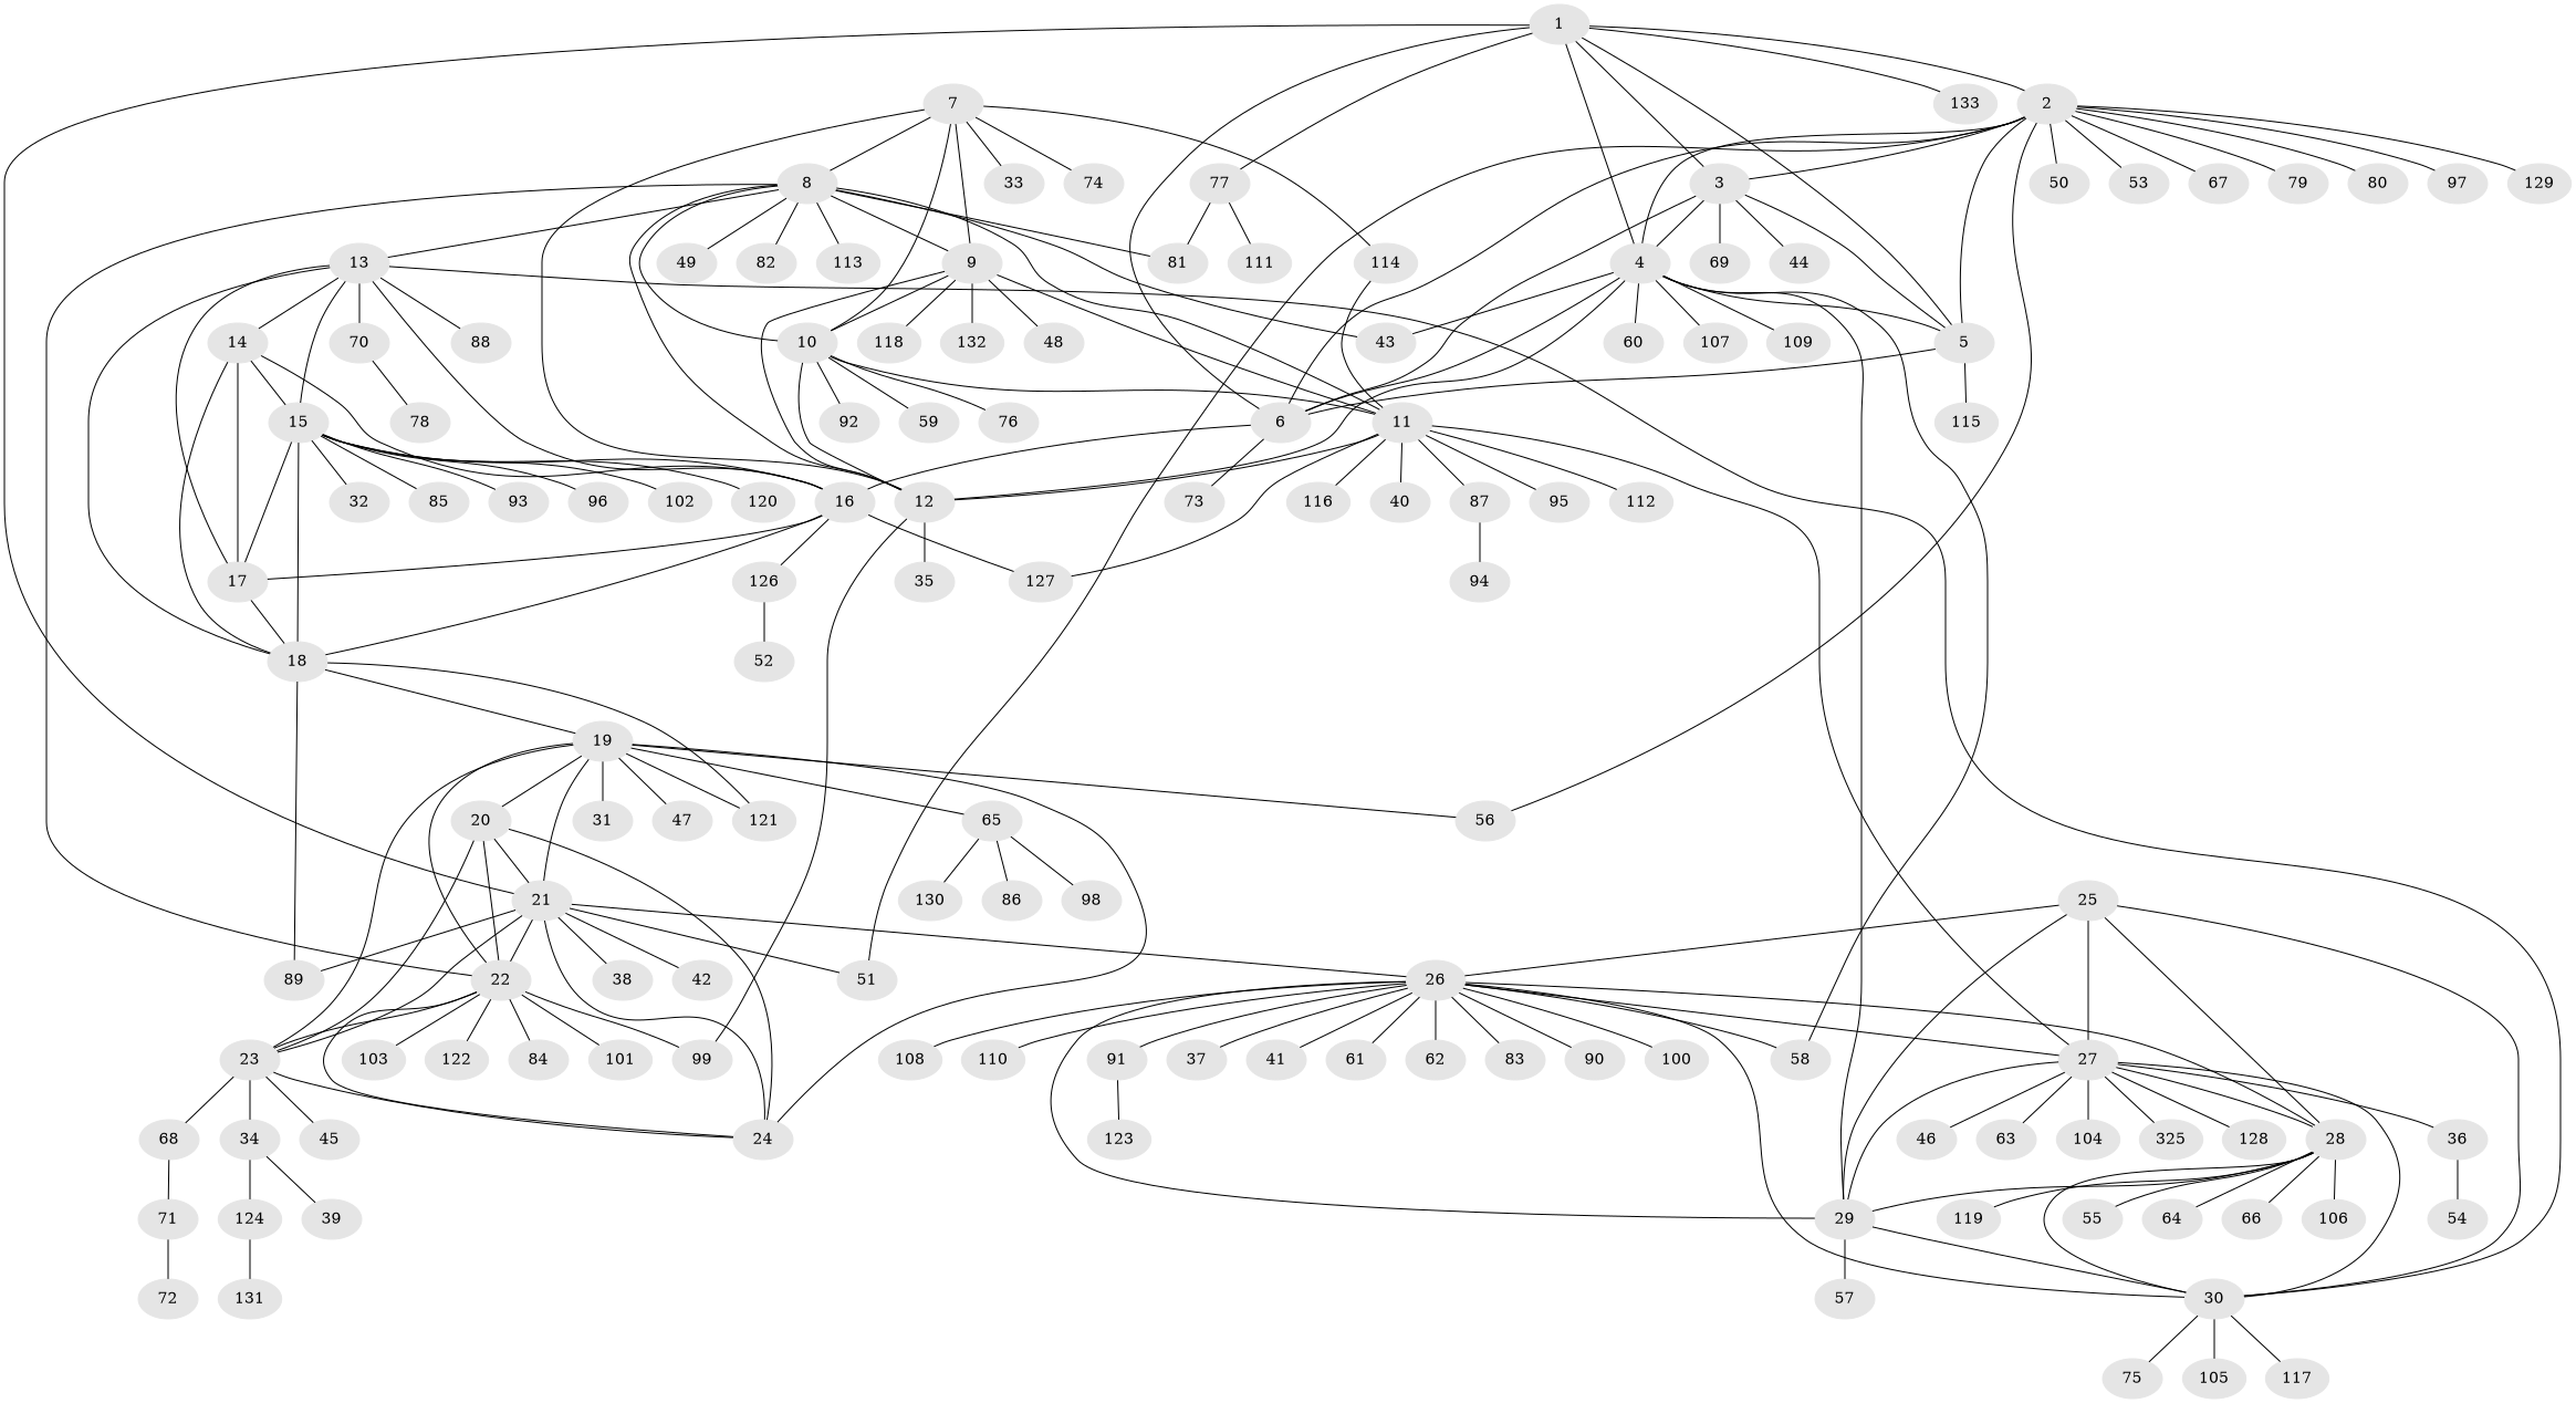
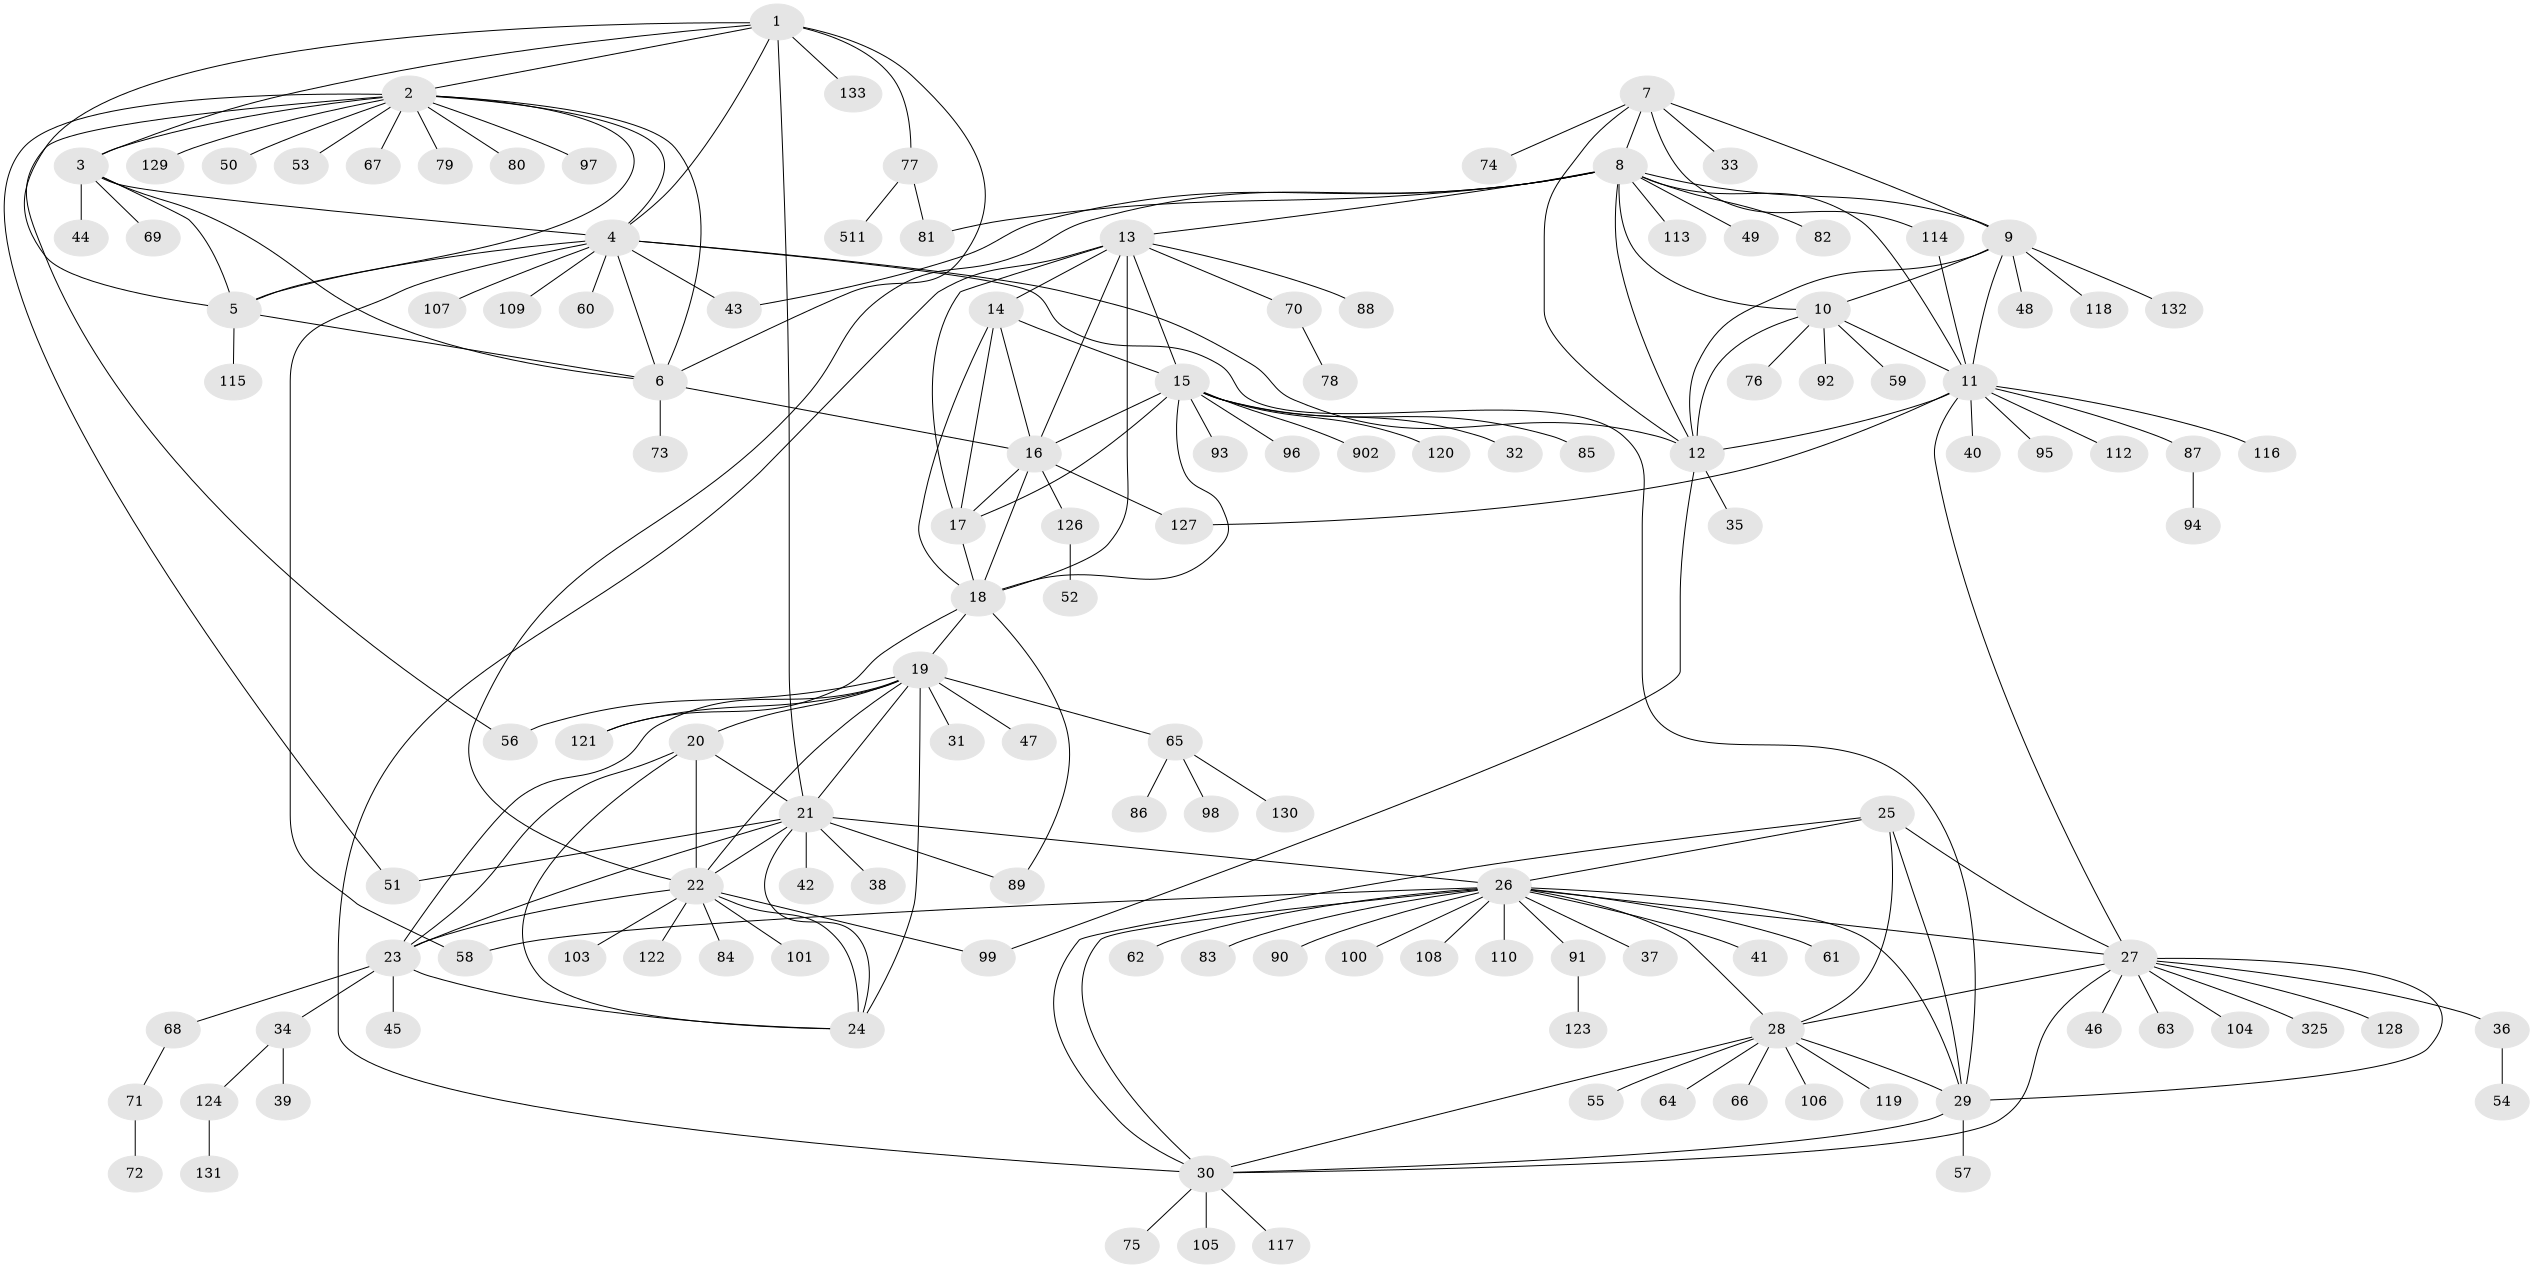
  graph {
    node [color=gray90 style=filled]
    1
    2
    3
    4
    5
    6
    21
    77
    133
    50
    51
    53
    56
    67
    79
    80
    97
    129
    44
    69
    12
    29
    43
    58
    60
    107
    109
    115
    16
    73
    22
    89
    23
    24
    26
    38
    42
    81
-   111
+   111 [label=511]
    35
    99
    30
    57
    127
    17
    18
    126
    7
    8
    9
    10
    33
    74
    114
    11
    13
    49
    82
    113
    48
    118
    132
    59
    76
    92
    27
    40
    87
    95
    112
    116
    14
    15
    70
    88
    84
    101
    103
    122
    28
    36
    46
    63
    104
    n85 [label=325]
    128
    94
    32
    85
    93
    96
-   102
+   102 [label=902]
    120
    19
    121
    75
    105
    117
    78
    52
    20
    31
    47
    65
    34
    45
    68
    86
    98
    130
    37
    41
    61
    62
    83
    90
    91
    100
    108
    110
    39
    124
    71
    25
    55
    64
    66
    106
    119
    123
    54
    131
    72
    1 -- 2
    1 -- 3
    1 -- 4
    1 -- 5
    1 -- 6
    1 -- 21
    1 -- 77
    1 -- 133
    2 -- 3
    2 -- 4
    2 -- 5
    2 -- 6
    2 -- 50
    2 -- 51
    2 -- 53
    2 -- 56
    2 -- 67
    2 -- 79
    2 -- 80
    2 -- 97
    2 -- 129
    3 -- 4
    3 -- 5
    3 -- 6
    3 -- 44
    3 -- 69
    4 -- 5
    4 -- 6
    4 -- 12
    4 -- 29
    4 -- 43
    4 -- 58
    4 -- 60
    4 -- 107
    4 -- 109
    5 -- 6
    5 -- 115
    6 -- 16
    6 -- 73
    21 -- 51
    21 -- 22
    21 -- 89
    21 -- 23
    21 -- 24
    21 -- 26
    21 -- 38
    21 -- 42
    77 -- 81
    77 -- 111
    12 -- 35
    12 -- 99
    29 -- 30
    29 -- 57
    16 -- 127
    16 -- 17
    16 -- 18
    16 -- 126
    22 -- 23
    22 -- 24
    22 -- 99
    22 -- 84
    22 -- 101
    22 -- 103
    22 -- 122
    23 -- 24
    23 -- 34
    23 -- 45
    23 -- 68
    26 -- 29
    26 -- 58
    26 -- 30
    26 -- 27
    26 -- 28
    26 -- 37
    26 -- 41
    26 -- 61
    26 -- 62
    26 -- 83
    26 -- 90
    26 -- 91
    26 -- 100
    26 -- 108
    26 -- 110
    30 -- 75
    30 -- 105
    30 -- 117
    17 -- 18
    18 -- 89
    18 -- 19
    18 -- 121
    126 -- 52
    7 -- 12
    7 -- 8
    7 -- 9
-   7 -- 10
    7 -- 33
    7 -- 74
    7 -- 114
    8 -- 12
    8 -- 43
    8 -- 22
    8 -- 81
    8 -- 9
    8 -- 10
    8 -- 11
    8 -- 13
    8 -- 49
    8 -- 82
    8 -- 113
    9 -- 12
    9 -- 10
    9 -- 11
    9 -- 48
    9 -- 118
    9 -- 132
    10 -- 12
    10 -- 11
    10 -- 59
    10 -- 76
    10 -- 92
    114 -- 11
    11 -- 12
    11 -- 127
    11 -- 27
    11 -- 40
    11 -- 87
    11 -- 95
    11 -- 112
    11 -- 116
    13 -- 16
    13 -- 30
    13 -- 17
    13 -- 18
    13 -- 14
    13 -- 15
    13 -- 70
    13 -- 88
    27 -- 29
    27 -- 30
    27 -- 28
    27 -- 36
    27 -- 46
    27 -- 63
    27 -- 104
    27 -- n85
    27 -- 128
    87 -- 94
    14 -- 16
    14 -- 17
    14 -- 18
    14 -- 15
    15 -- 16
    15 -- 17
    15 -- 18
    15 -- 32
    15 -- 85
    15 -- 93
    15 -- 96
    15 -- 102
    15 -- 120
    70 -- 78
    28 -- 29
    28 -- 30
    28 -- 55
    28 -- 64
    28 -- 66
    28 -- 106
    28 -- 119
    36 -- 54
    19 -- 21
    19 -- 56
    19 -- 22
    19 -- 23
    19 -- 24
    19 -- 121
    19 -- 20
    19 -- 31
    19 -- 47
    19 -- 65
    20 -- 21
    20 -- 22
    20 -- 23
    20 -- 24
    65 -- 86
    65 -- 98
    65 -- 130
    34 -- 39
    34 -- 124
    68 -- 71
    91 -- 123
    124 -- 131
    71 -- 72
    25 -- 29
    25 -- 26
    25 -- 30
    25 -- 27
    25 -- 28
  }
